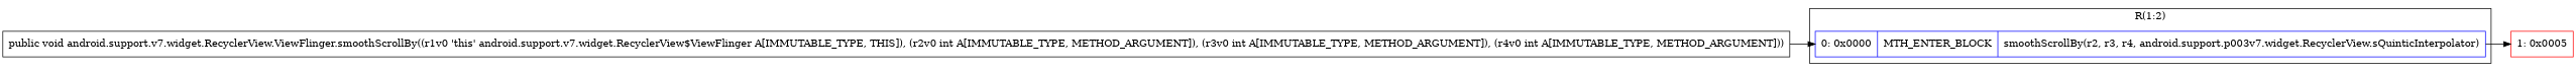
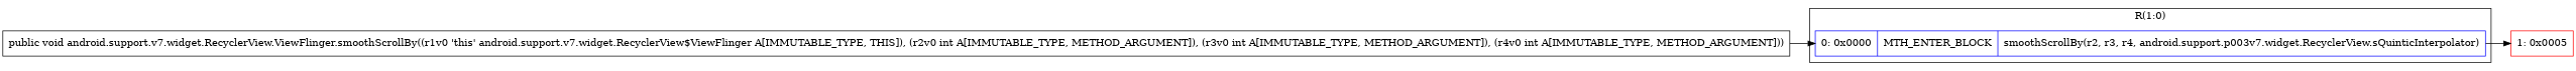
  digraph {
    rankdir=LR
    node [shape=record]
    n1 [color=blue label="{0\:\ 0x0000|MTH_ENTER_BLOCK\l|smoothScrollBy(r2, r3, r4, android.support.p003v7.widget.RecyclerView.sQuinticInterpolator)\l}"]
    n2 [color=red label="{1\:\ 0x0005}"]
    n3 [label="{public void android.support.v7.widget.RecyclerView.ViewFlinger.smoothScrollBy((r1v0 'this' android.support.v7.widget.RecyclerView$ViewFlinger A[IMMUTABLE_TYPE, THIS]), (r2v0 int A[IMMUTABLE_TYPE, METHOD_ARGUMENT]), (r3v0 int A[IMMUTABLE_TYPE, METHOD_ARGUMENT]), (r4v0 int A[IMMUTABLE_TYPE, METHOD_ARGUMENT])) }"]
    subgraph cluster_1 {
-     label="R(1:2)"
+     label="R(1:0)"
      n1
    }
    n1 -> n2
    n3 -> n1
  }
